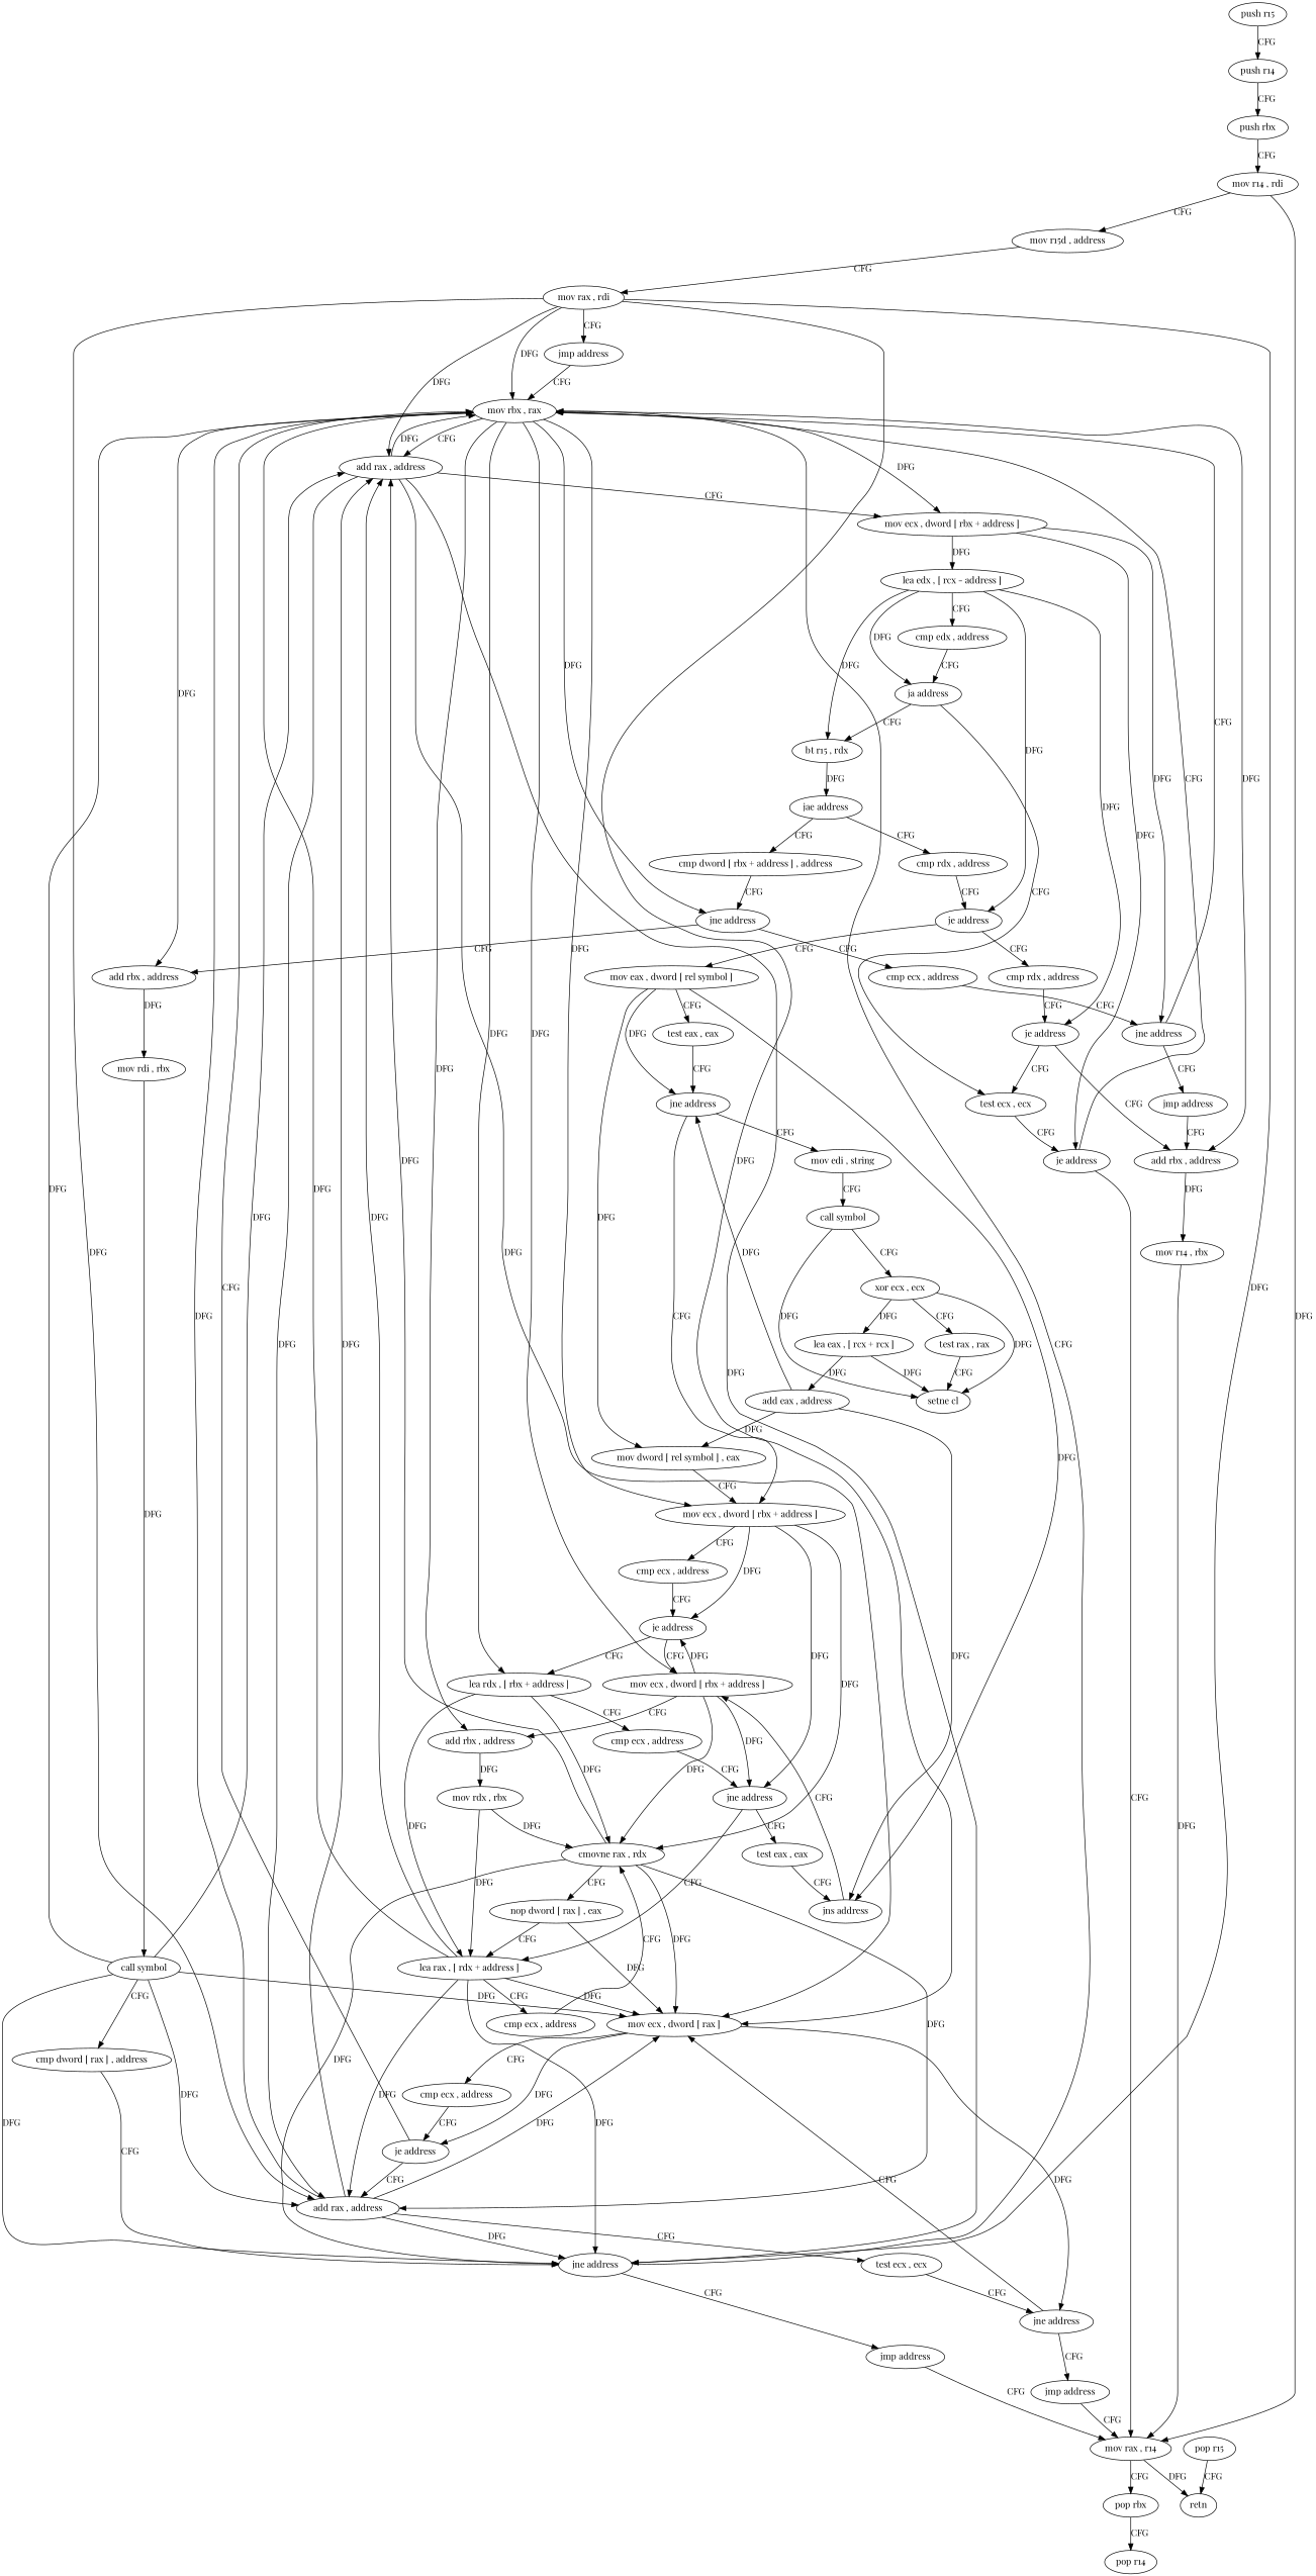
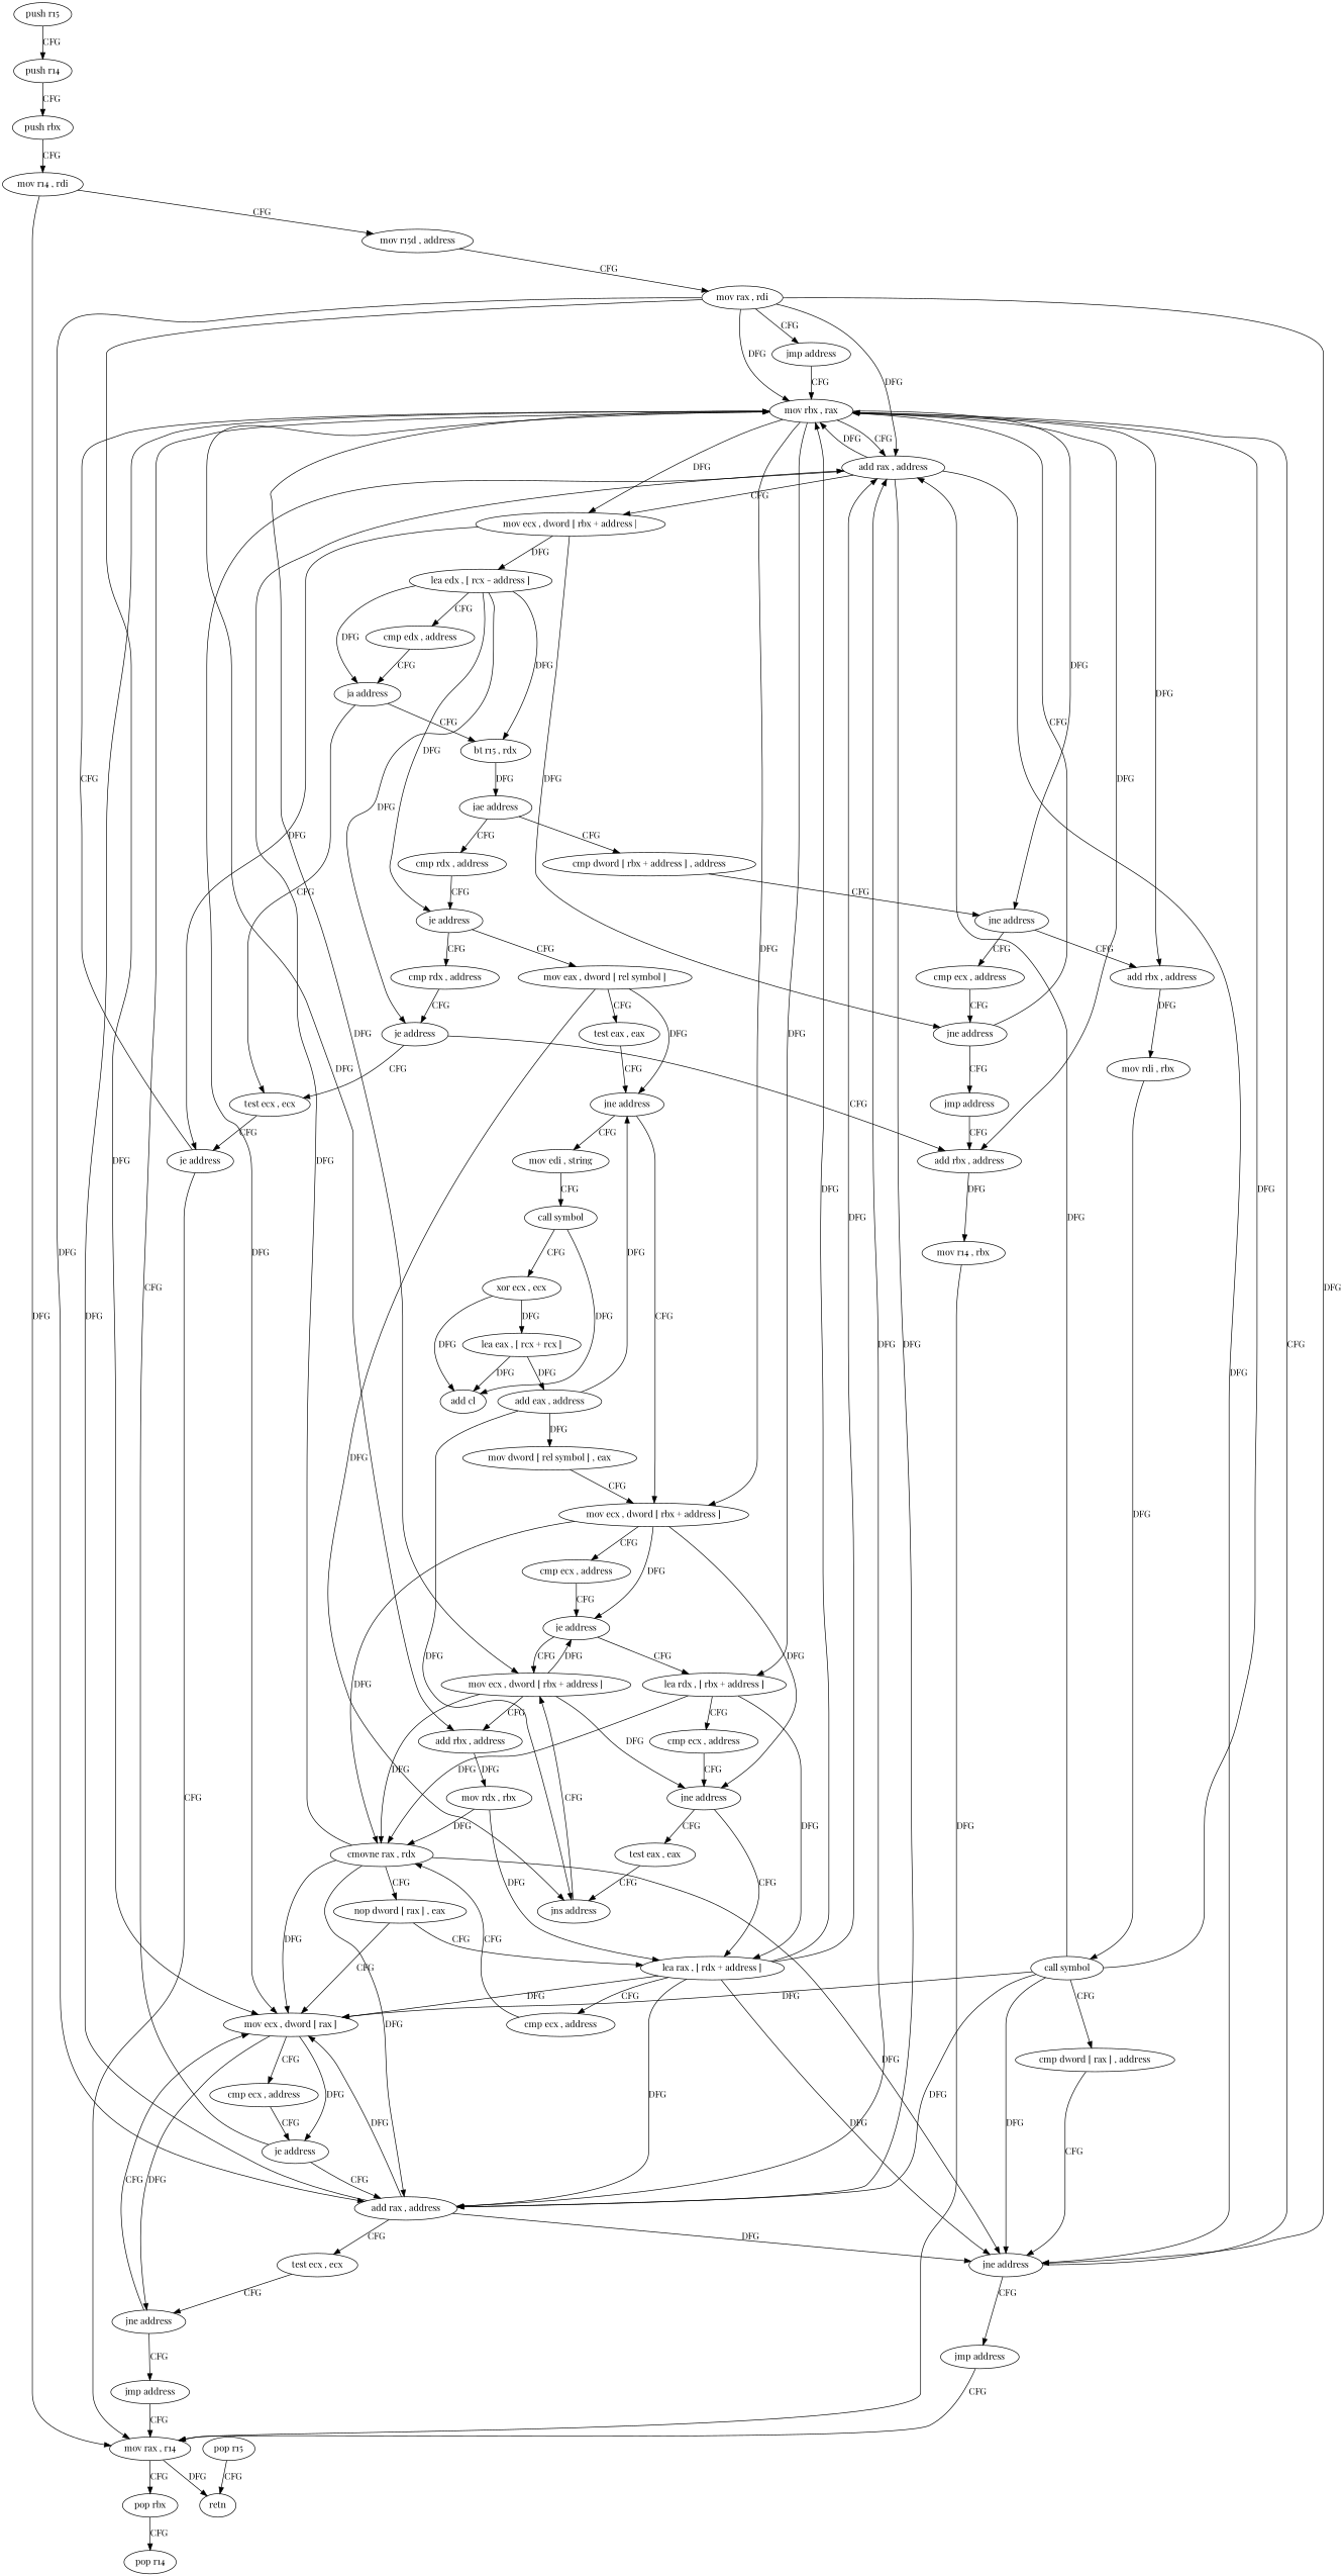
  digraph {
    fontname="Playfair Display"
    node [fontname="Playfair Display"]
    edge [fontname="Playfair Display"]
    n1 [label="push r15"]
    n2 [label="push r14"]
    n3 [label="push rbx"]
    n4 [label="mov r14 , rdi"]
    n5 [label="mov r15d , address"]
    n6 [label="mov rax , r14"]
    n7 [label="mov rax , rdi"]
    n8 [label="pop rbx"]
    n9 [label=retn]
    n10 [label="jmp address"]
    n11 [label="mov rbx , rax"]
    n12 [label="add rax , address"]
    n13 [label="jne address"]
    n14 [label="add rax , address"]
    n15 [label="mov ecx , dword [ rax ]"]
    n16 [label="mov ecx , dword [ rbx + address ]"]
    n17 [label="jne address"]
    n18 [label="add rbx , address"]
    n19 [label="mov ecx , dword [ rbx + address ]"]
    n20 [label="add rbx , address"]
    n21 [label="mov ecx , dword [ rbx + address ]"]
    n22 [label="lea rdx , [ rbx + address ]"]
    n23 [label="add rbx , address"]
    n24 [label="jmp address"]
    n25 [label="test ecx , ecx"]
    n26 [label="jne address"]
    n27 [label="cmp ecx , address"]
    n28 [label="je address"]
    n29 [label="lea edx , [ rcx - address ]"]
    n30 [label="je address"]
    n31 [label="jne address"]
    n32 [label="cmp ecx , address"]
    n33 [label="mov rdi , rbx"]
    n34 [label="cmp ecx , address"]
    n35 [label="je address"]
    n36 [label="jne address"]
    n37 [label="cmovne rax , rdx"]
    n38 [label="mov r14 , rbx"]
    n39 [label="lea rax , [ rdx + address ]"]
    n40 [label="cmp ecx , address"]
    n41 [label="mov rdx , rbx"]
    n42 [label="cmp edx , address"]
    n43 [label="ja address"]
    n44 [label="bt r15 , rdx"]
    n45 [label="je address"]
    n46 [label="je address"]
    n47 [label="jmp address"]
    n48 [label="test ecx , ecx"]
    n49 [label="jae address"]
    n50 [label="mov eax , dword [ rel symbol ]"]
    n51 [label="cmp rdx , address"]
    n52 [label="cmp rdx , address"]
    n53 [label="cmp dword [ rbx + address ] , address"]
    n54 [label="pop r14"]
    n55 [label="pop r15"]
    n56 [label="test eax , eax"]
    n57 [label="jne address"]
    n58 [label="mov dword [ rel symbol ] , eax"]
    n59 [label="jns address"]
    n60 [label="mov edi , string"]
    n61 [label="call symbol"]
    n62 [label="call symbol"]
    n63 [label="test eax , eax"]
    n64 [label="nop dword [ rax ] , eax"]
    n65 [label="xor ecx , ecx"]
-   n66 [label="setne cl"]
+   n66 [label="add cl"]
    n67 [label="cmp dword [ rax ] , address"]
    n68 [label="cmp ecx , address"]
-   n69 [label="test rax , rax"]
    n70 [label="lea eax , [ rcx + rcx ]"]
    n71 [label="add eax , address"]
    n72 [label="jmp address"]
    n1 -> n2 [label=CFG]
    n2 -> n3 [label=CFG]
    n3 -> n4 [label=CFG]
    n4 -> n5 [label=CFG]
    n4 -> n6 [label=DFG]
    n5 -> n7 [label=CFG]
    n6 -> n8 [label=CFG]
    n6 -> n9 [label=DFG]
    n7 -> n10 [label=CFG]
    n7 -> n11 [label=DFG]
    n7 -> n12 [label=DFG]
    n7 -> n13 [label=DFG]
    n7 -> n14 [label=DFG]
    n7 -> n15 [label=DFG]
    n8 -> n54 [label=CFG]
    n10 -> n11 [label=CFG]
    n11 -> n12 [label=CFG]
    n11 -> n16 [label=DFG]
    n11 -> n17 [label=DFG]
    n11 -> n18 [label=DFG]
    n11 -> n19 [label=DFG]
    n11 -> n20 [label=DFG]
    n11 -> n21 [label=DFG]
    n11 -> n22 [label=DFG]
    n11 -> n23 [label=DFG]
    n12 -> n11 [label=DFG]
    n12 -> n13 [label=DFG]
    n12 -> n14 [label=DFG]
    n12 -> n15 [label=DFG]
    n12 -> n16 [label=CFG]
    n13 -> n11 [label=CFG]
    n13 -> n24 [label=CFG]
    n14 -> n11 [label=DFG]
    n14 -> n12 [label=DFG]
    n14 -> n13 [label=DFG]
    n14 -> n15 [label=DFG]
    n14 -> n25 [label=CFG]
    n15 -> n26 [label=DFG]
    n15 -> n27 [label=CFG]
    n15 -> n28 [label=DFG]
    n16 -> n29 [label=DFG]
    n16 -> n30 [label=DFG]
    n16 -> n31 [label=DFG]
    n17 -> n18 [label=CFG]
    n17 -> n32 [label=CFG]
    n18 -> n33 [label=DFG]
    n19 -> n34 [label=CFG]
    n19 -> n35 [label=DFG]
    n19 -> n36 [label=DFG]
    n19 -> n37 [label=DFG]
    n20 -> n38 [label=DFG]
    n21 -> n23 [label=CFG]
    n21 -> n35 [label=DFG]
    n21 -> n36 [label=DFG]
    n21 -> n37 [label=DFG]
    n22 -> n37 [label=DFG]
    n22 -> n39 [label=DFG]
    n22 -> n40 [label=CFG]
    n23 -> n41 [label=DFG]
    n24 -> n6 [label=CFG]
    n25 -> n26 [label=CFG]
    n26 -> n15 [label=CFG]
    n26 -> n72 [label=CFG]
    n27 -> n28 [label=CFG]
    n28 -> n11 [label=CFG]
    n28 -> n14 [label=CFG]
    n29 -> n42 [label=CFG]
    n29 -> n43 [label=DFG]
    n29 -> n44 [label=DFG]
    n29 -> n45 [label=DFG]
    n29 -> n46 [label=DFG]
    n30 -> n6 [label=CFG]
    n30 -> n11 [label=CFG]
    n31 -> n11 [label=CFG]
    n31 -> n47 [label=CFG]
    n32 -> n31 [label=CFG]
    n33 -> n61 [label=DFG]
    n34 -> n35 [label=CFG]
    n35 -> n21 [label=CFG]
    n35 -> n22 [label=CFG]
    n36 -> n39 [label=CFG]
    n36 -> n63 [label=CFG]
    n37 -> n12 [label=DFG]
    n37 -> n13 [label=DFG]
    n37 -> n14 [label=DFG]
    n37 -> n15 [label=DFG]
    n37 -> n64 [label=CFG]
    n38 -> n6 [label=DFG]
    n39 -> n11 [label=DFG]
    n39 -> n12 [label=DFG]
    n39 -> n13 [label=DFG]
    n39 -> n14 [label=DFG]
    n39 -> n15 [label=DFG]
    n39 -> n68 [label=CFG]
    n40 -> n36 [label=CFG]
    n41 -> n37 [label=DFG]
    n41 -> n39 [label=DFG]
    n42 -> n43 [label=CFG]
    n43 -> n44 [label=CFG]
    n43 -> n48 [label=CFG]
    n44 -> n49 [label=DFG]
    n45 -> n50 [label=CFG]
    n45 -> n51 [label=CFG]
    n46 -> n20 [label=CFG]
    n46 -> n48 [label=CFG]
    n47 -> n20 [label=CFG]
    n48 -> n30 [label=CFG]
    n49 -> n52 [label=CFG]
    n49 -> n53 [label=CFG]
    n50 -> n56 [label=CFG]
    n50 -> n57 [label=DFG]
-   n50 -> n58 [label=DFG]
    n50 -> n59 [label=DFG]
    n51 -> n46 [label=CFG]
    n52 -> n45 [label=CFG]
    n53 -> n17 [label=CFG]
    n55 -> n9 [label=CFG]
    n56 -> n57 [label=CFG]
    n57 -> n19 [label=CFG]
    n57 -> n60 [label=CFG]
    n58 -> n19 [label=CFG]
    n59 -> n21 [label=CFG]
    n60 -> n62 [label=CFG]
    n61 -> n11 [label=DFG]
    n61 -> n12 [label=DFG]
    n61 -> n13 [label=DFG]
    n61 -> n14 [label=DFG]
    n61 -> n15 [label=DFG]
    n61 -> n67 [label=CFG]
    n62 -> n65 [label=CFG]
    n62 -> n66 [label=DFG]
    n63 -> n59 [label=CFG]
-   n64 -> n15 [label=DFG]
+   n64 -> n15 [label=CFG]
    n64 -> n39 [label=CFG]
    n65 -> n66 [label=DFG]
-   n65 -> n69 [label=CFG]
    n65 -> n70 [label=DFG]
    n67 -> n13 [label=CFG]
    n68 -> n37 [label=CFG]
-   n69 -> n66 [label=CFG]
    n70 -> n66 [label=DFG]
    n70 -> n71 [label=DFG]
    n71 -> n57 [label=DFG]
    n71 -> n58 [label=DFG]
    n71 -> n59 [label=DFG]
    n72 -> n6 [label=CFG]
  }
